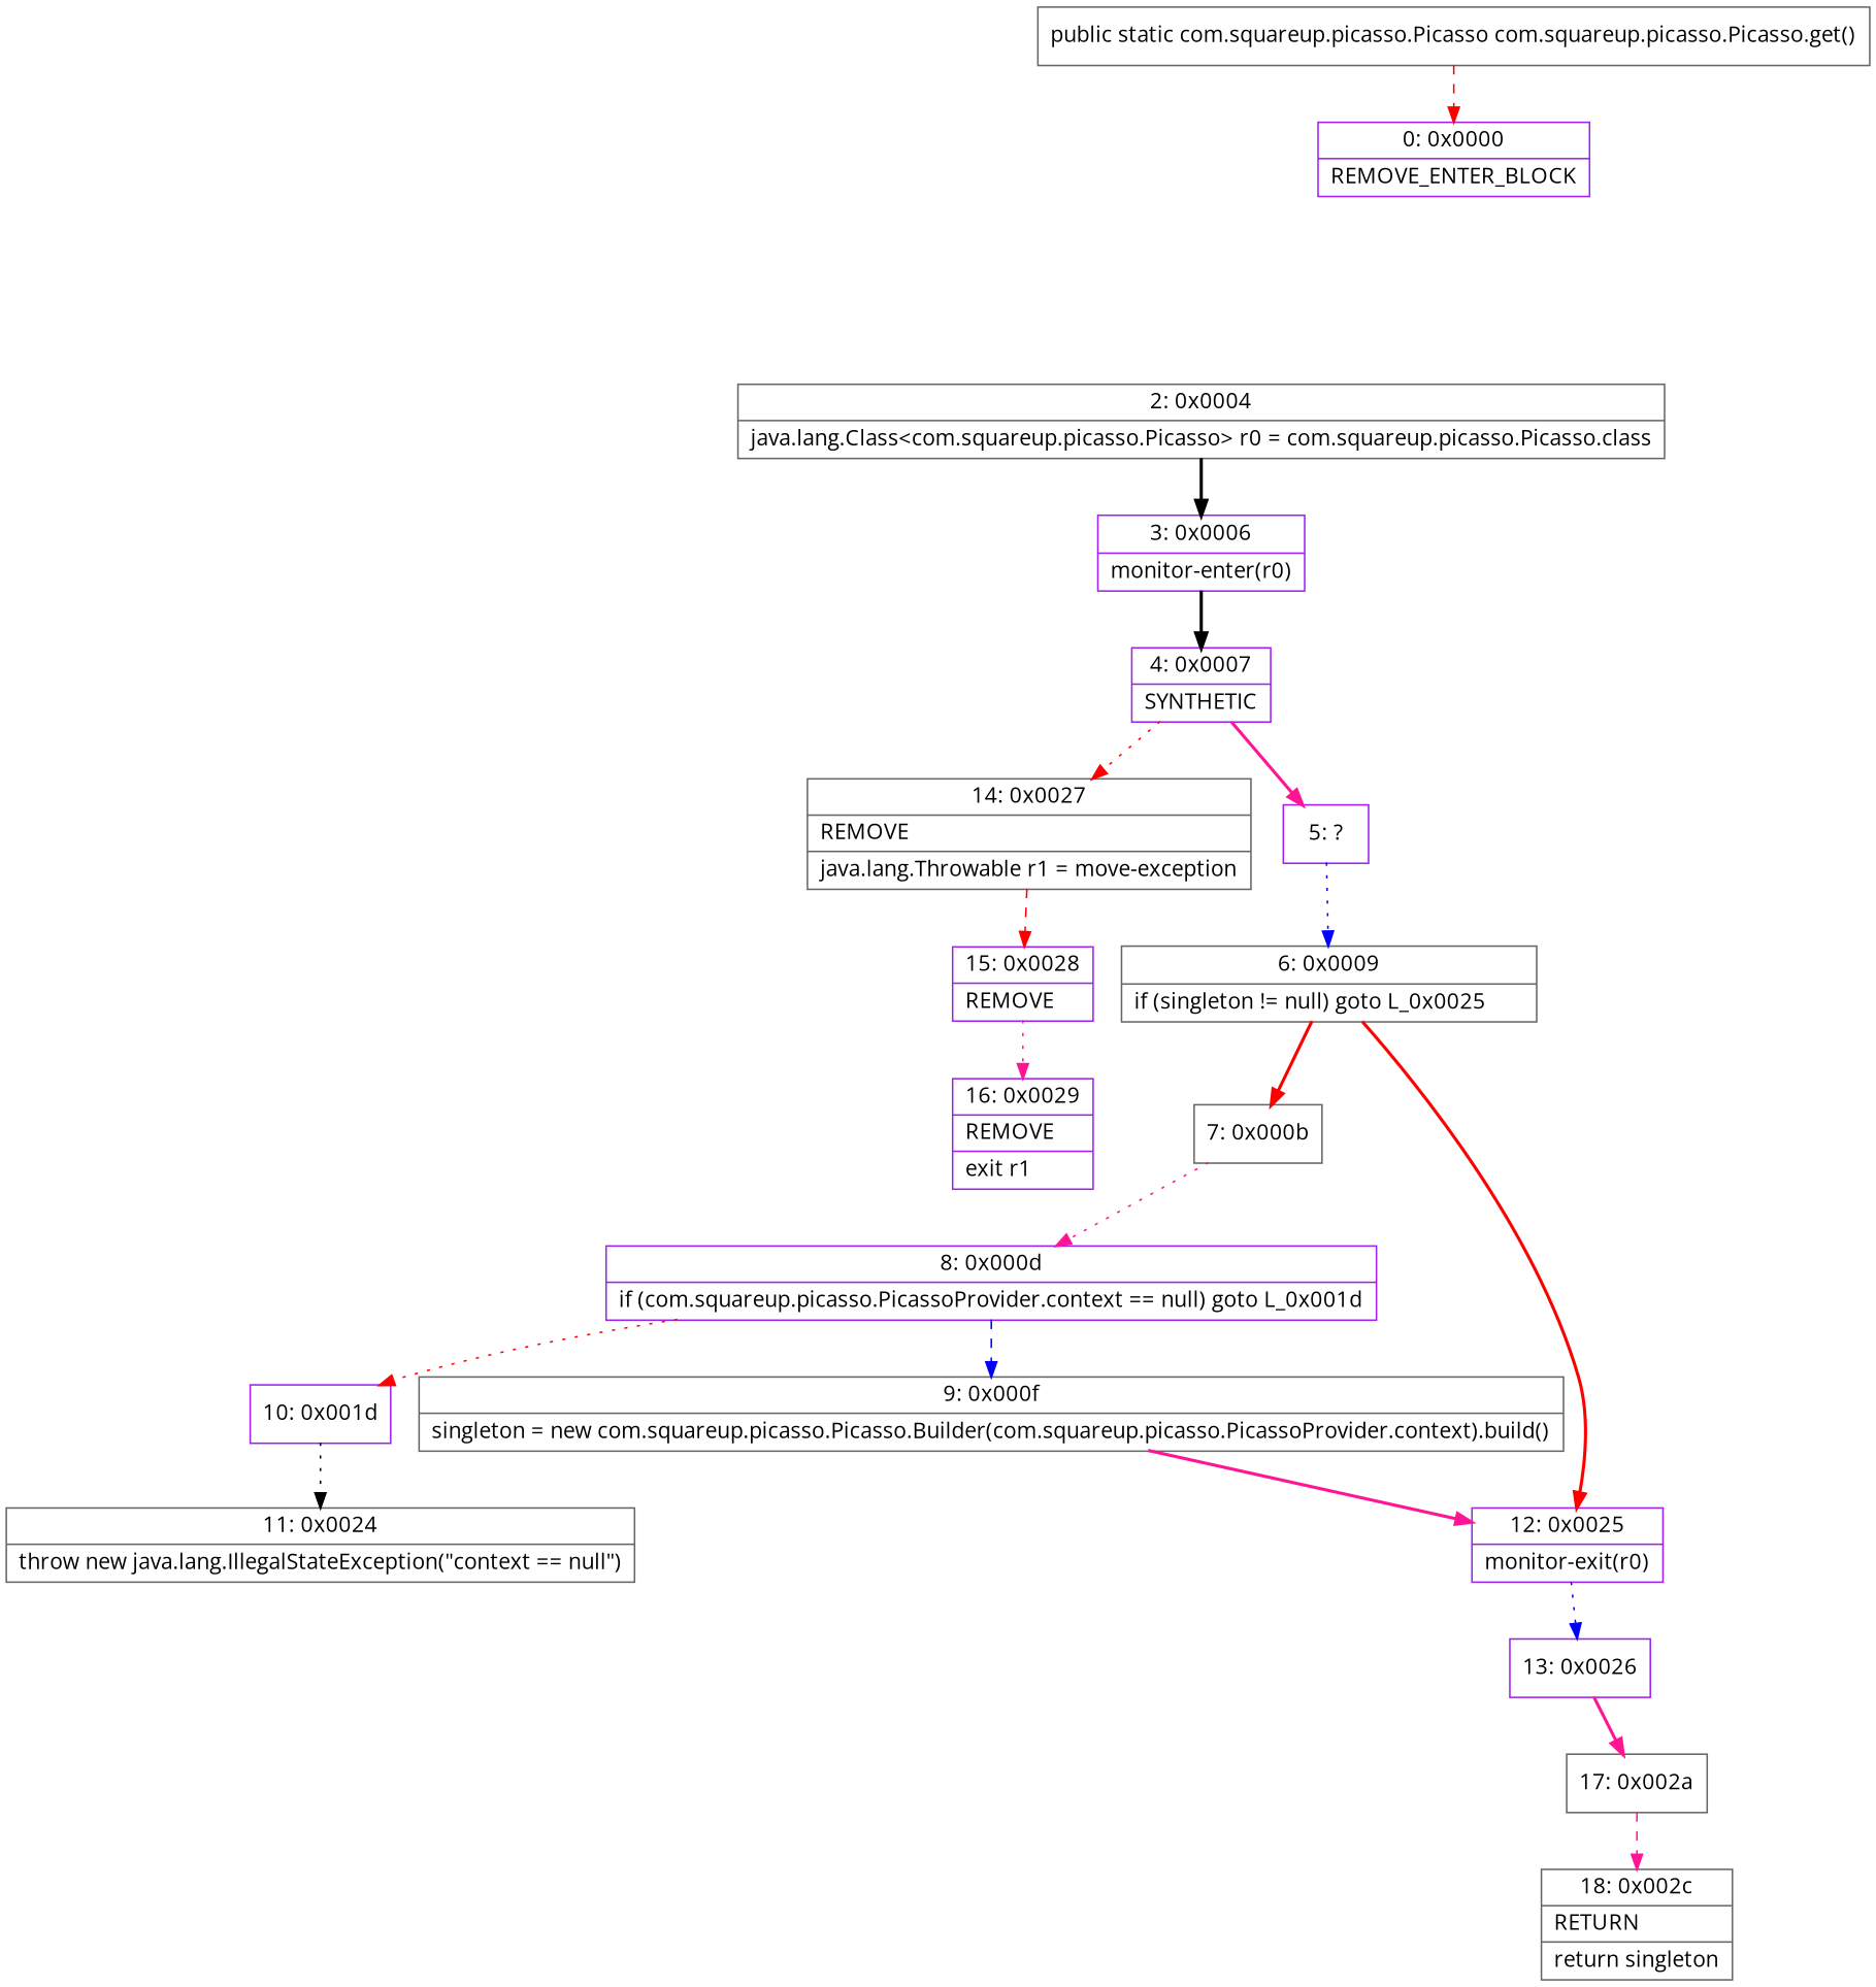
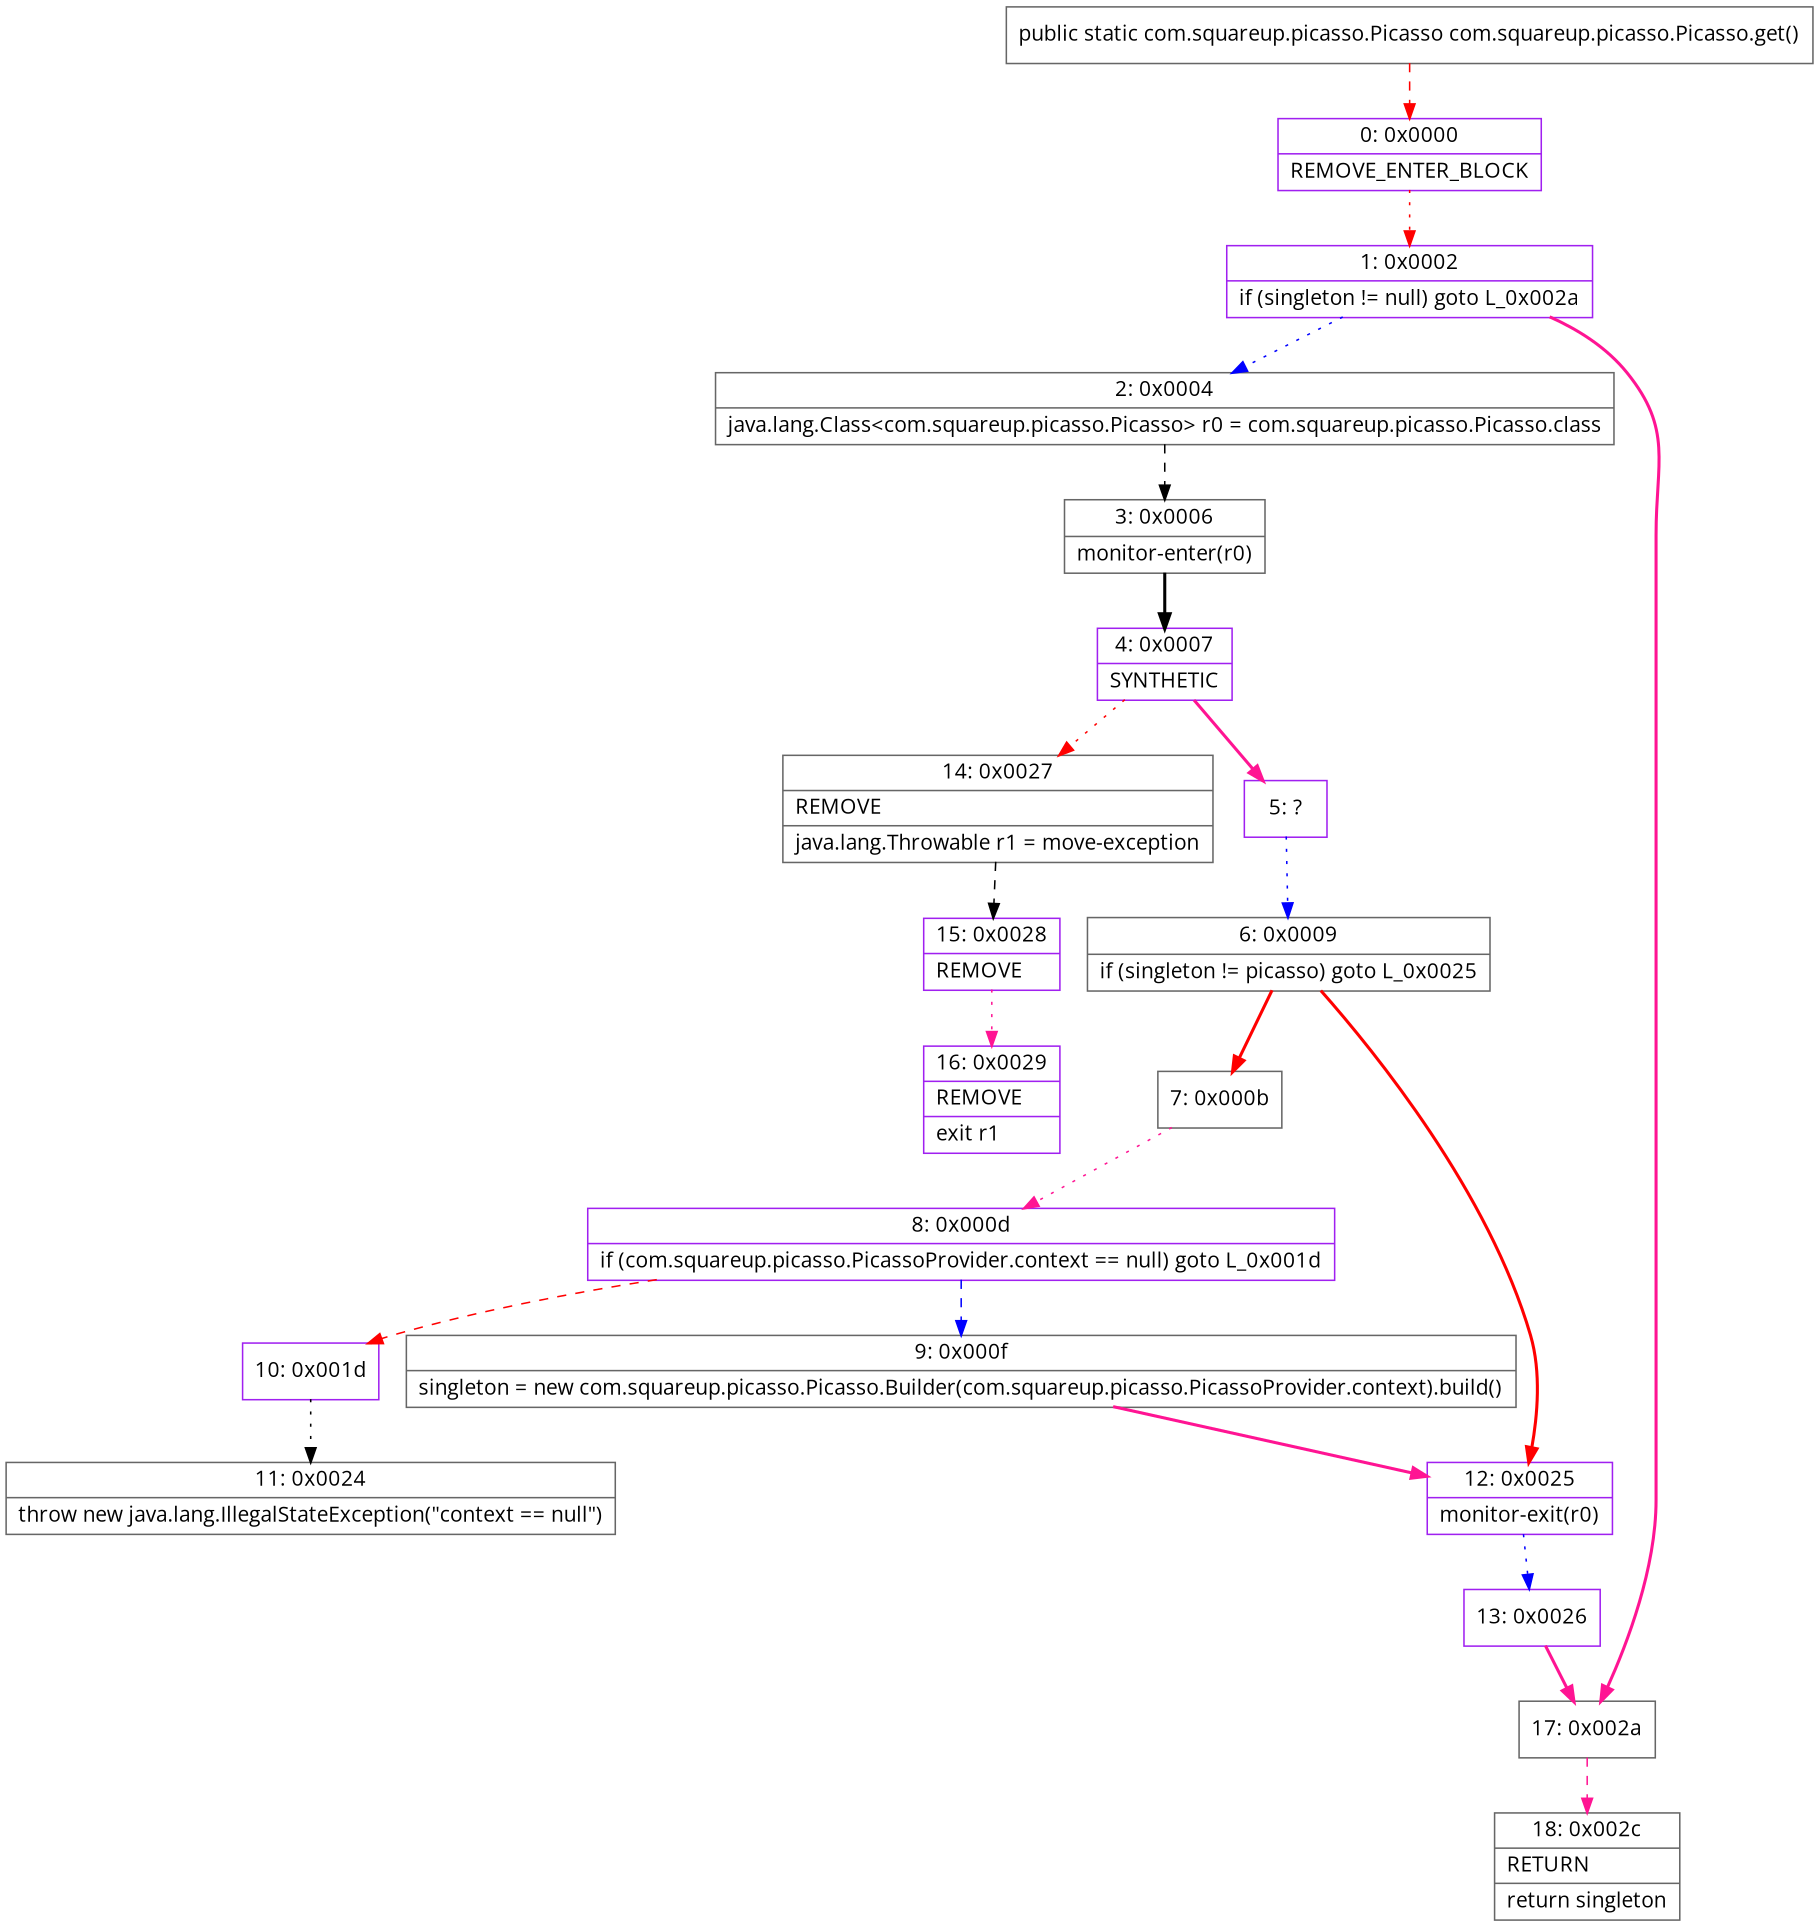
  digraph {
    fontname="Open Sans"
    node [color=purple fontname="Open Sans" shape=record]
    edge [color=deeppink fontname="Open Sans" style=dotted]
    n1 [label="{0\:\ 0x0000|REMOVE_ENTER_BLOCK\l}"]
+   n2 [label="{1\:\ 0x0002|if (singleton != null) goto L_0x002a\l}"]
    n3 [color=gray40 label="{2\:\ 0x0004|java.lang.Class\<com.squareup.picasso.Picasso\> r0 = com.squareup.picasso.Picasso.class\l}"]
    n4 [color=gray40 label="{17\:\ 0x002a}"]
-   n5 [label="{3\:\ 0x0006|monitor\-enter(r0)\l}"]
+   n5 [color=gray40 label="{3\:\ 0x0006|monitor\-enter(r0)\l}"]
    n6 [color=gray40 label="{18\:\ 0x002c|RETURN\l|return singleton\l}"]
    n7 [label="{4\:\ 0x0007|SYNTHETIC\l}"]
    n8 [label="{5\:\ ?}"]
    n9 [color=gray40 label="{14\:\ 0x0027|REMOVE\l|java.lang.Throwable r1 = move\-exception\l}"]
-   n10 [color=gray40 label="{6\:\ 0x0009|if (singleton != null) goto L_0x0025\l}"]
+   n10 [color=gray40 label="{6\:\ 0x0009|if (singleton != picasso) goto L_0x0025\l}"]
    n11 [label="{15\:\ 0x0028|REMOVE\l}"]
    n12 [color=gray40 label="{7\:\ 0x000b}"]
    n13 [label="{12\:\ 0x0025|monitor\-exit(r0)\l}"]
    n14 [label="{8\:\ 0x000d|if (com.squareup.picasso.PicassoProvider.context == null) goto L_0x001d\l}"]
    n15 [label="{13\:\ 0x0026}"]
    n16 [color=gray40 label="{9\:\ 0x000f|singleton = new com.squareup.picasso.Picasso.Builder(com.squareup.picasso.PicassoProvider.context).build()\l}"]
    n17 [label="{10\:\ 0x001d}"]
    n18 [color=gray40 label="{11\:\ 0x0024|throw new java.lang.IllegalStateException(\"context == null\")\l}"]
    n19 [label="{16\:\ 0x0029|REMOVE\l|exit r1\l}"]
    n20 [color=gray40 label="{public static com.squareup.picasso.Picasso com.squareup.picasso.Picasso.get() }"]
-   n3 -> n5 [color=black style=bold]
+   n1 -> n2 [color=red]
+   n2 -> n3 [color=blue]
+   n2 -> n4 [style=bold]
+   n3 -> n5 [color=black style=dashed]
    n4 -> n6 [style=dashed]
    n5 -> n7 [color=black style=bold]
    n7 -> n8 [style=bold]
    n7 -> n9 [color=red]
    n8 -> n10 [color=blue]
-   n9 -> n11 [color=red style=dashed]
+   n9 -> n11 [color=black style=dashed]
    n10 -> n12 [color=red style=bold]
    n10 -> n13 [color=red style=bold]
    n11 -> n19
    n12 -> n14
    n13 -> n15 [color=blue]
    n14 -> n16 [color=blue style=dashed]
-   n14 -> n17 [color=red]
+   n14 -> n17 [color=red style=dashed]
    n15 -> n4 [style=bold]
    n16 -> n13 [style=bold]
    n17 -> n18 [color=black]
    n20 -> n1 [color=red style=dashed]
  }
